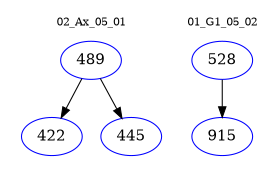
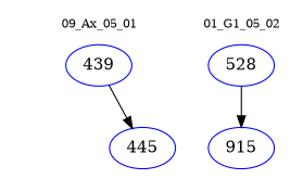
  digraph {
    node [color=blue]
    edge [color=black]
-   n1 [label=489]
-   n2 [label=422]
+   n1 [label=439]
    n3 [label=445]
    n4 [label=528]
    n5 [label=915]
    subgraph cluster_1 {
      color=white
      fontsize=10
-     label="02_Ax_05_01"
+     label="09_Ax_05_01"
      n1
-     n2
      n3
    }
    subgraph cluster_2 {
      color=white
      fontsize=10
      label="01_G1_05_02"
      n4
      n5
    }
-   n1 -> n2
    n1 -> n3
    n4 -> n5
  }
